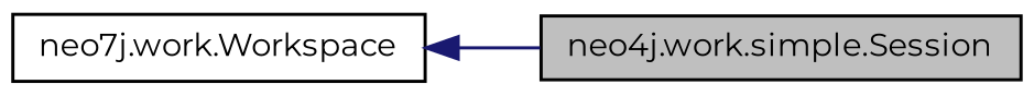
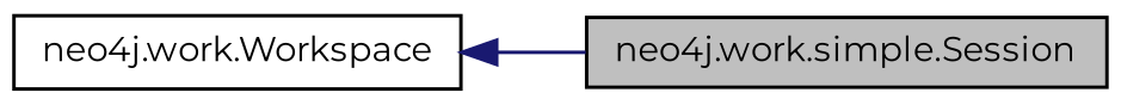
  digraph {
    rankdir=LR
    fontname=Montserrat
    node [color=black fontname=Montserrat fontsize=10 shape=record style=filled]
    n1 [fillcolor=grey75 fontcolor=black height=0.2 label="neo4j.work.simple.Session" width=0.4]
-   n2 [fillcolor=white height=0.2 label="neo7j.work.Workspace" width=0.4]
+   n2 [fillcolor=white height=0.2 label="neo4j.work.Workspace" width=0.4]
    n2 -> n1 [color=midnightblue dir=back fontname=Montserrat fontsize=10 labelfontname=Helvetica labelfontsize=10 style=solid]
  }
